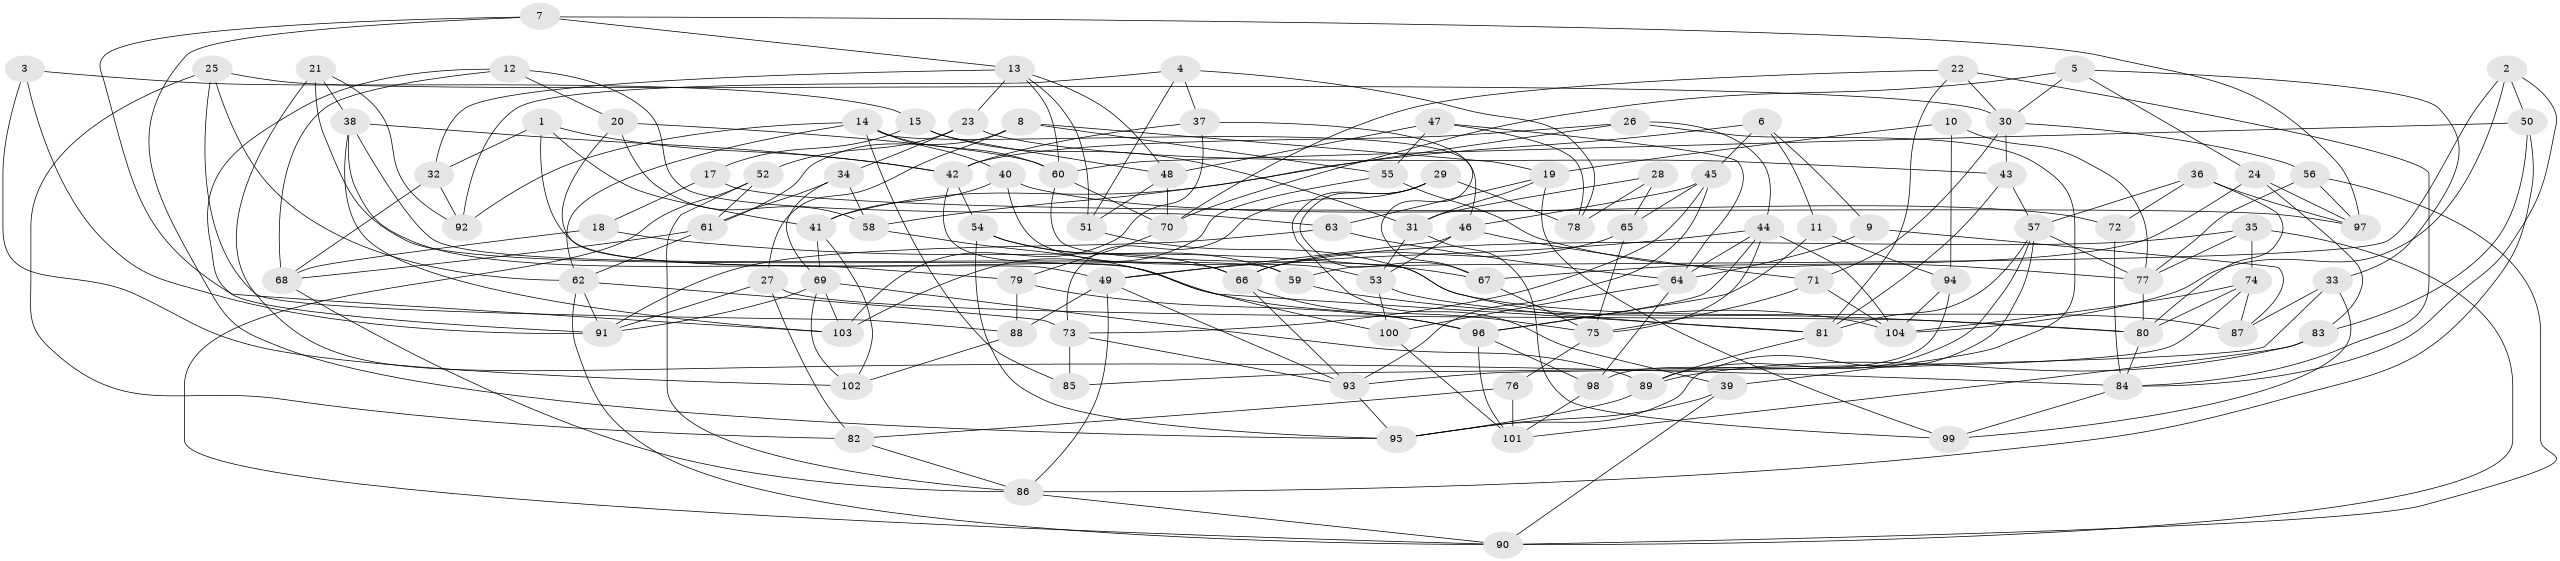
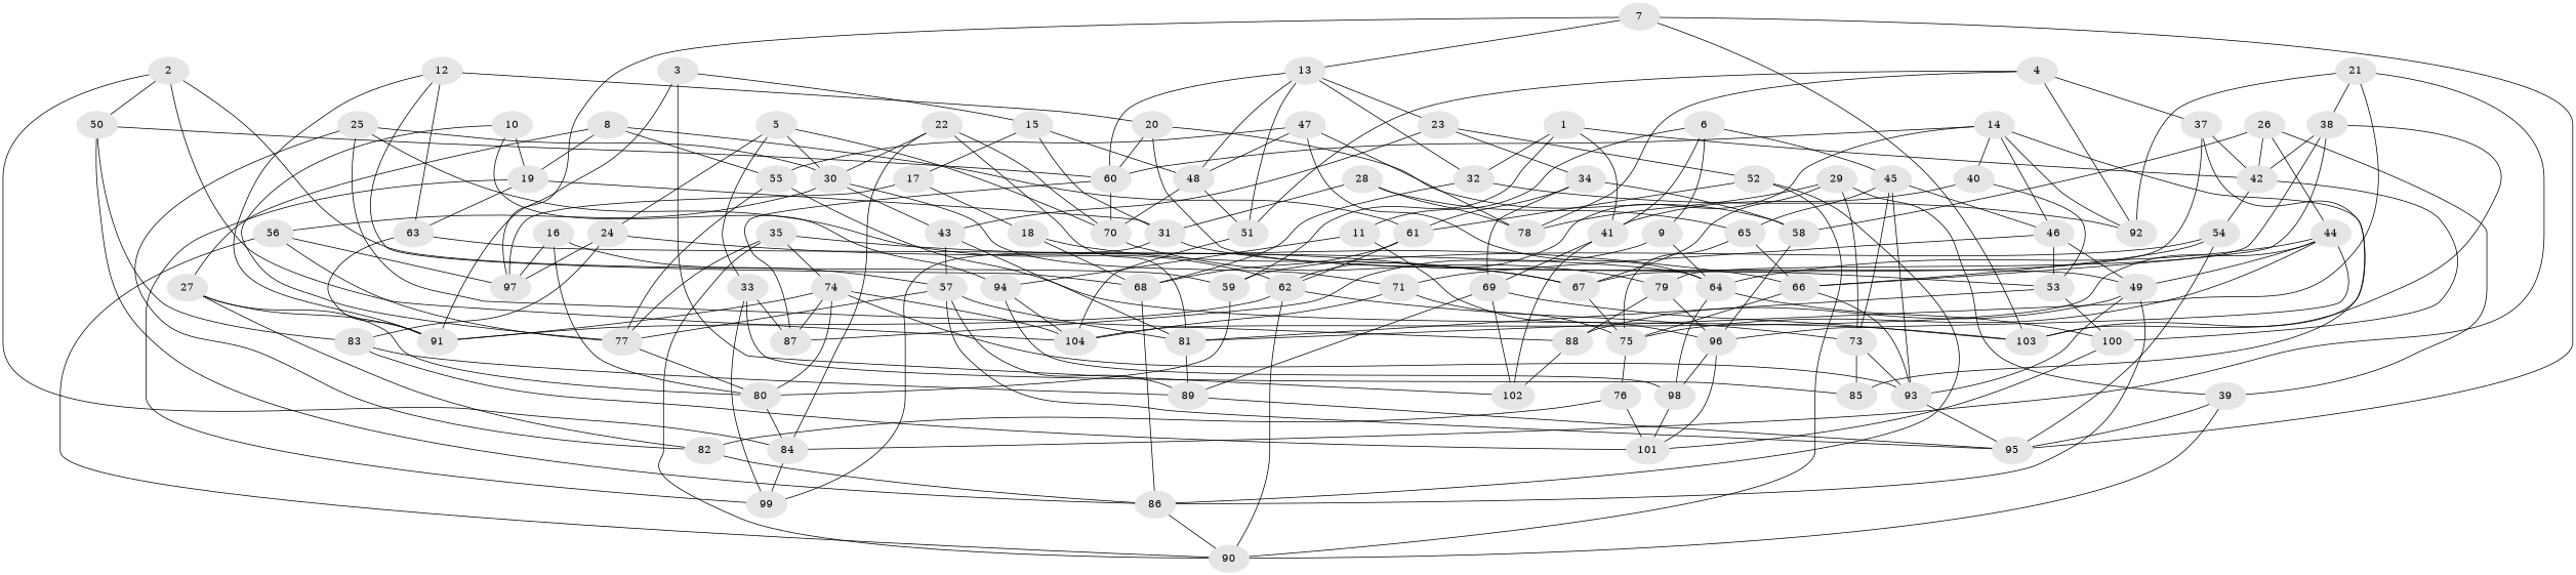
  graph {
    node [color=gray90 style=filled]
    edge [weight=1.0]
    1
    32
    41
    42
    59
    92
    68
    102
    69
    54
    100
    80
    2
    50
    84
    104
    60
    83
    86
    99
    3
    15
    91
    48
    17
    31
    4
    37
    51
    78
    103
    67
    5
    24
    30
    33
    70
    97
    43
    56
    71
    87
    85
    79
    6
    9
    11
    45
    64
    94
    96
    46
    65
    73
    93
    7
    13
    95
    23
    8
    19
    27
    55
    61
    63
    82
    77
    62
    98
    10
    75
    101
    12
    20
    49
    58
    34
    52
    14
    40
-   72
    53
    90
    18
-   16 [label=36]
+   16
    57
    81
    89
    88
    21
    38
    66
    22
    25
    26
    39
    44
    28
    29
    35
    74
    76
    47
    1 -- 32
    1 -- 41
    1 -- 42
    1 -- 59
    32 -- 92
    32 -- 68
    41 -- 102 [weight=2.0]
    41 -- 69
    42 -- 54
    42 -- 100
    59 -- 80
    68 -- 86
    69 -- 102
    69 -- 103 [weight=2.0]
    69 -- 89
    54 -- 59
    54 -- 95
    54 -- 66
    100 -- 101
    80 -- 84
    2 -- 59
    2 -- 50
    2 -- 84
    2 -- 104
    50 -- 60
    50 -- 83
    50 -- 86
    84 -- 99
    60 -- 70
    60 -- 87
    83 -- 101
    83 -- 89
    86 -- 90
    3 -- 102 [weight=2.0]
    3 -- 15
    3 -- 91
    15 -- 48
    15 -- 17
    15 -- 31
    48 -- 51
    48 -- 70 [weight=2.0]
    17 -- 97 [weight=2.0]
    17 -- 18
    31 -- 99
    31 -- 53
    4 -- 92
    4 -- 37
    4 -- 51
    4 -- 78
    37 -- 42
    37 -- 103
    37 -- 67
    51 -- 104
    67 -- 75
    5 -- 24
    5 -- 30
    5 -- 33
    5 -- 70
    24 -- 83
    24 -- 67
    24 -- 97
    30 -- 43
    30 -- 56
    30 -- 71
    33 -- 99
    33 -- 87
    33 -- 85
    70 -- 79
    43 -- 57
    43 -- 81
    56 -- 97
    56 -- 77
    56 -- 90
    71 -- 104
    71 -- 75
    79 -- 96
    79 -- 88
    6 -- 41
    6 -- 9
    6 -- 11
    6 -- 45
    9 -- 87
    9 -- 64
    11 -- 94
    11 -- 96
    45 -- 46 [weight=2.0]
    45 -- 65
    45 -- 73
    45 -- 93
    64 -- 100
    64 -- 98
    94 -- 104
    94 -- 98
    96 -- 98
    96 -- 101
    46 -- 71
    46 -- 49
    46 -- 53
    65 -- 75
    65 -- 66
    73 -- 85 [weight=2.0]
    73 -- 93
    93 -- 95
    7 -- 103
    7 -- 97
    7 -- 13
    7 -- 95
    13 -- 32
    13 -- 60
    13 -- 48
    13 -- 51
    13 -- 23
    23 -- 43
    23 -- 34
    23 -- 52
    8 -- 19
    8 -- 27
    8 -- 55
    8 -- 61
    19 -- 99
    19 -- 31
    19 -- 63
    27 -- 80
    27 -- 91
    27 -- 82
    55 -- 103
    55 -- 77
    61 -- 68 [weight=2.0]
    61 -- 62
    63 -- 91
    63 -- 64
    82 -- 86
    77 -- 80
    62 -- 91
    62 -- 73
    62 -- 90
    98 -- 101
    10 -- 94
    10 -- 19 [weight=2.0]
    10 -- 77
    75 -- 76
    12 -- 68
    12 -- 91
    12 -- 63
    12 -- 20
    20 -- 60
    20 -- 49
    20 -- 58
    49 -- 86
    49 -- 93
    49 -- 88
    58 -- 96
    34 -- 69
    34 -- 61
    34 -- 58
    52 -- 86
    52 -- 61
    52 -- 90
    14 -- 92
    14 -- 60
    14 -- 85
    14 -- 46
    14 -- 62
    14 -- 40
    40 -- 41
-   40 -- 72
    40 -- 53
-   72 -- 84
    53 -- 100
    53 -- 81
    18 -- 68
    18 -- 67
    16 -- 80
    16 -- 97
-   16 -- 72
    16 -- 57
    57 -- 95
    57 -- 77
    57 -- 81
    57 -- 89
    81 -- 89
    89 -- 95
    88 -- 102
    21 -- 92
    21 -- 84
    21 -- 81
    21 -- 38
    38 -- 42
    38 -- 103
    38 -- 79
    38 -- 66
    66 -- 93
    66 -- 75
    22 -- 84
    22 -- 30
    22 -- 70
    22 -- 81
    25 -- 30
    25 -- 82
    25 -- 62
    25 -- 88
    26 -- 42
    26 -- 58
    26 -- 39
    26 -- 44
    39 -- 95
    39 -- 90
    44 -- 104
    44 -- 64
    44 -- 96
    44 -- 75
    44 -- 49
    28 -- 31 [weight=2.0]
    28 -- 78
    28 -- 65
    29 -- 78
    29 -- 67
    29 -- 73
    29 -- 39
    35 -- 77
    35 -- 90
    35 -- 66
    35 -- 74
    74 -- 80
    74 -- 104
-   69 -- 91
+   74 -- 91
    74 -- 87
    74 -- 93
    76 -- 82
    76 -- 101 [weight=2.0]
    47 -- 48
    47 -- 78
    47 -- 64
    47 -- 55
  }
